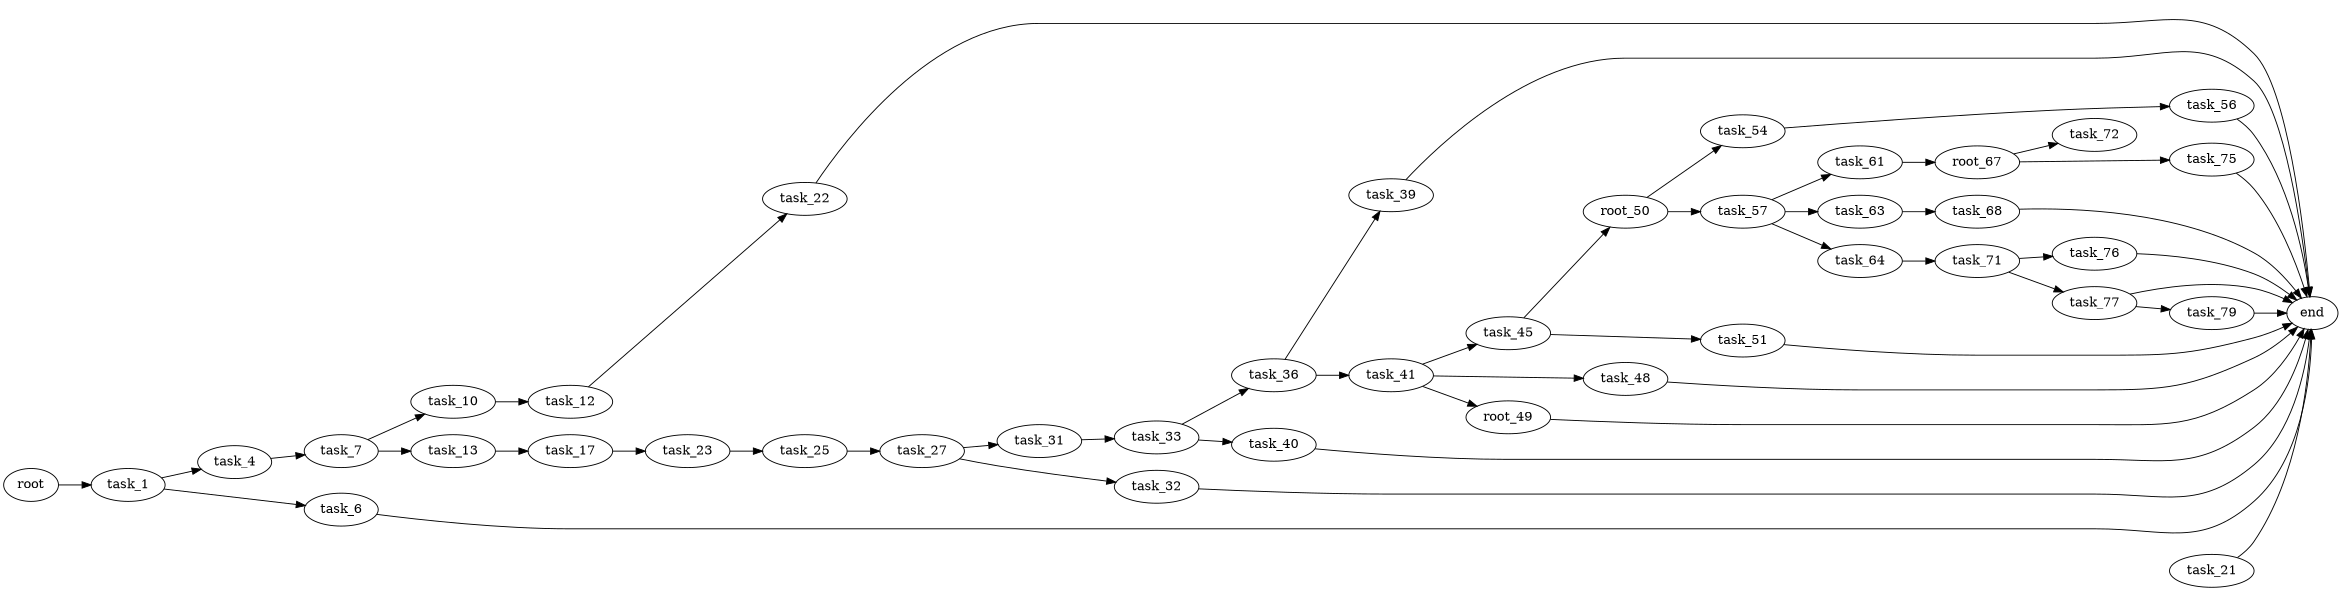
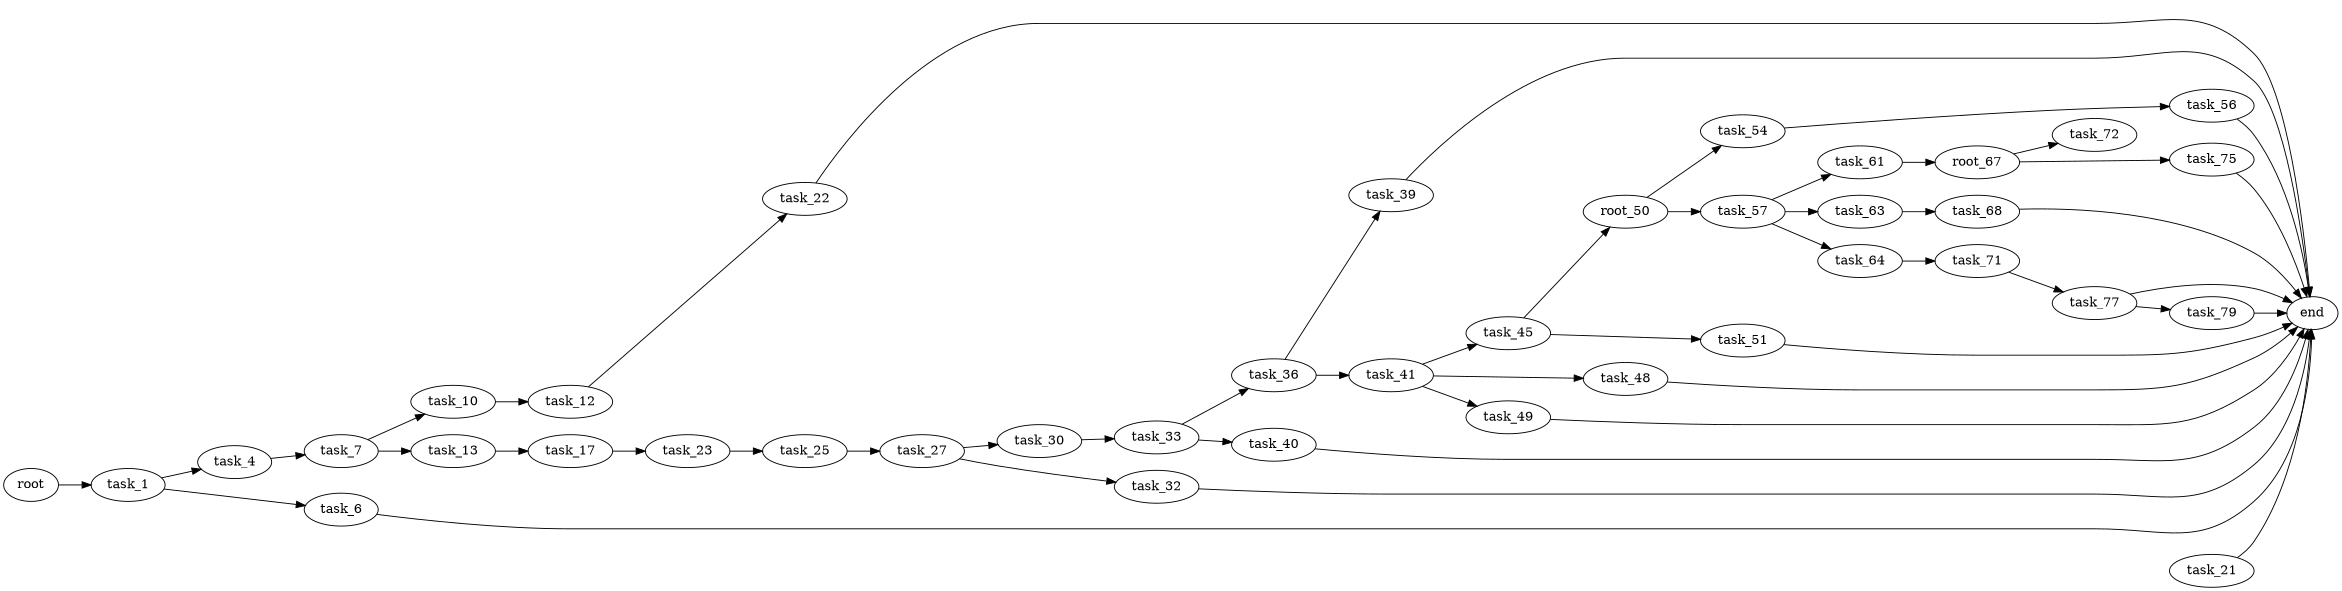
  digraph {
    rankdir=LR
    root
    task_1
    task_4
    task_6
    task_7
    end
    task_10
    task_13
    task_12
    task_17
    task_22
    task_23
    task_25
    task_21
    task_27
-   task_30 [label=task_31]
+   task_30
    task_32
    task_33
    task_36
    task_40
    task_39
    task_41
    task_45
    task_48
-   task_49 [label=root_49]
+   task_49
    n26 [label=root_50]
    task_51
    task_54
    task_57
    task_56
    task_61
    task_63
    task_64
    n34 [label=root_67]
    task_68
    task_71
    task_72
    task_75
-   task_76
    task_77
    task_79
    root -> task_1
    task_1 -> task_4
    task_1 -> task_6
    task_4 -> task_7
    task_6 -> end
    task_7 -> task_10
    task_7 -> task_13
    task_10 -> task_12
    task_13 -> task_17
    task_12 -> task_22
    task_17 -> task_23
    task_22 -> end
    task_23 -> task_25
    task_25 -> task_27
    task_21 -> end
    task_27 -> task_30
    task_27 -> task_32
    task_30 -> task_33
    task_32 -> end
    task_33 -> task_36
    task_33 -> task_40
    task_36 -> task_39
    task_36 -> task_41
    task_40 -> end
    task_39 -> end
    task_41 -> task_45
    task_41 -> task_48
    task_41 -> task_49
    task_45 -> n26
    task_45 -> task_51
    task_48 -> end
    task_49 -> end
    n26 -> task_54
    n26 -> task_57
    task_51 -> end
    task_54 -> task_56
    task_57 -> task_61
    task_57 -> task_63
    task_57 -> task_64
    task_56 -> end
    task_61 -> n34
    task_63 -> task_68
    task_64 -> task_71
    n34 -> task_72
    n34 -> task_75
    task_68 -> end
-   task_71 -> task_76
    task_71 -> task_77
    task_75 -> end
-   task_76 -> end
    task_77 -> end
    task_77 -> task_79
    task_79 -> end
  }
